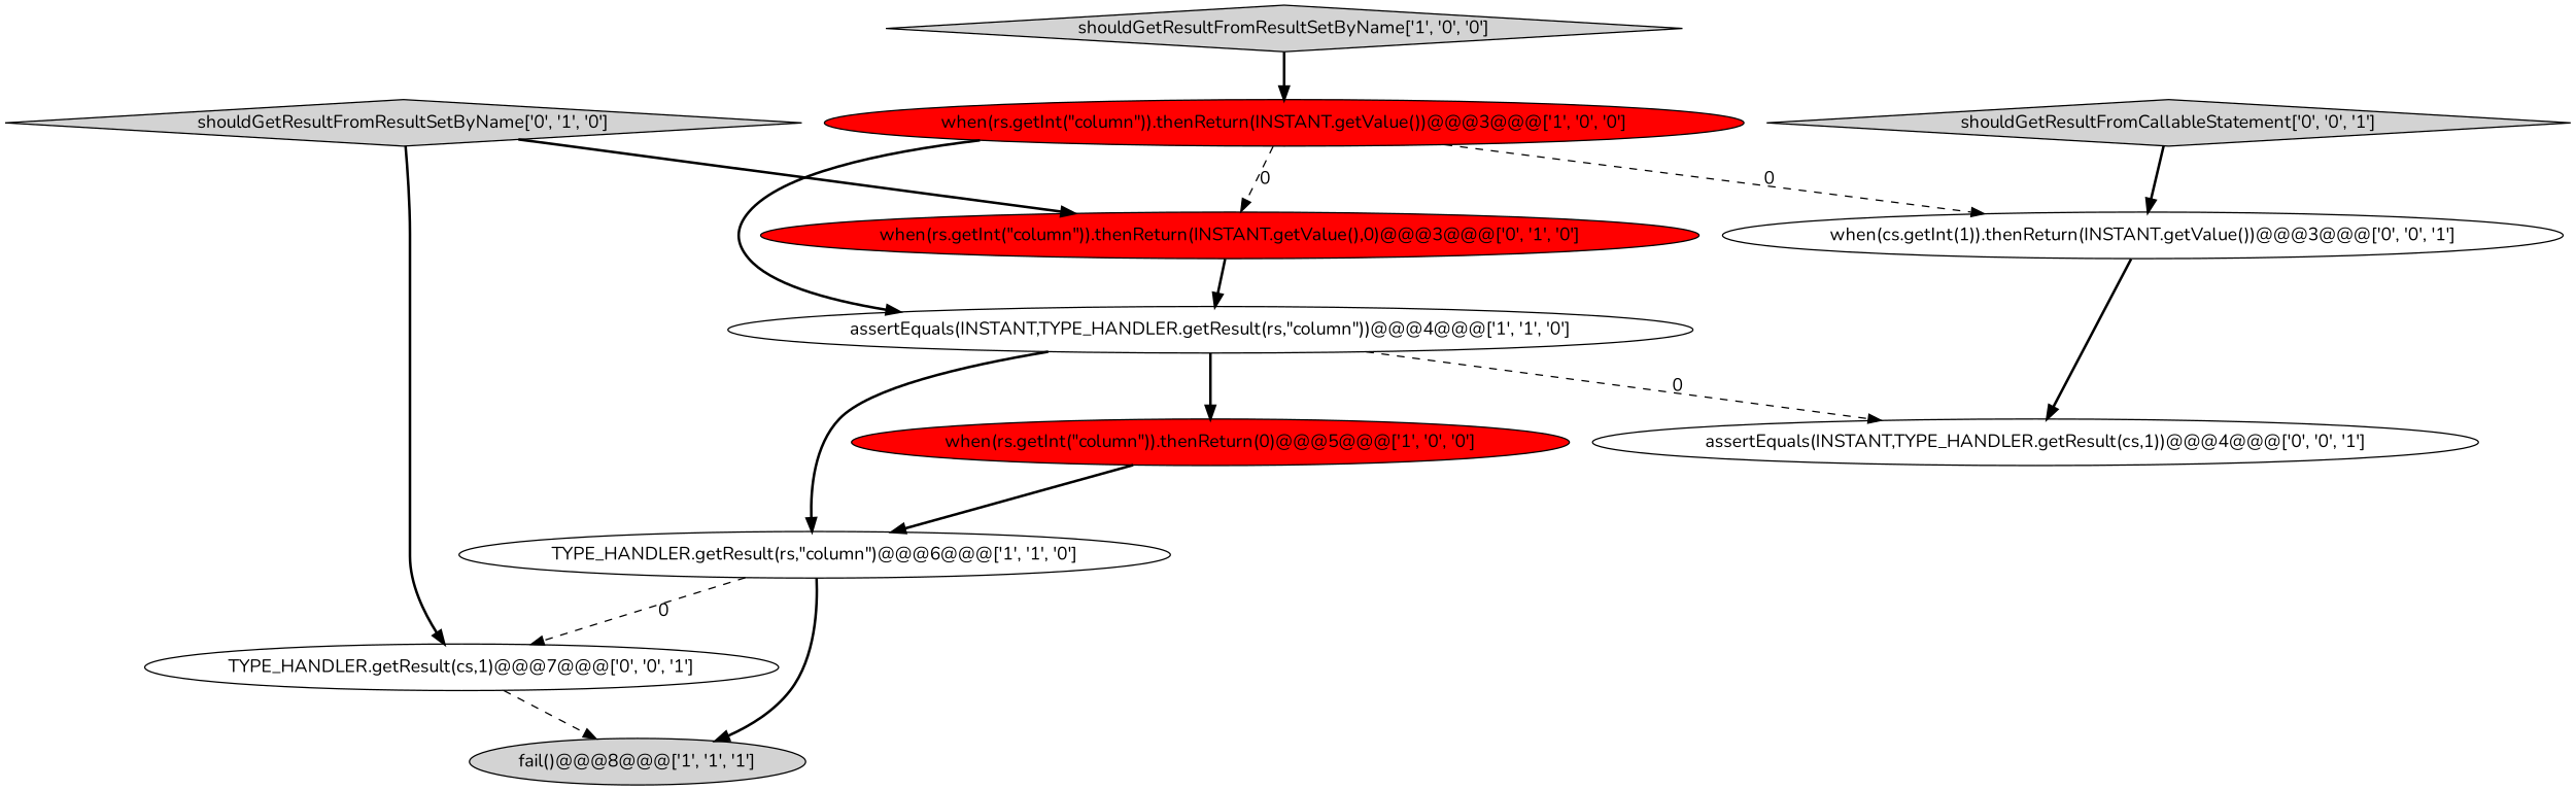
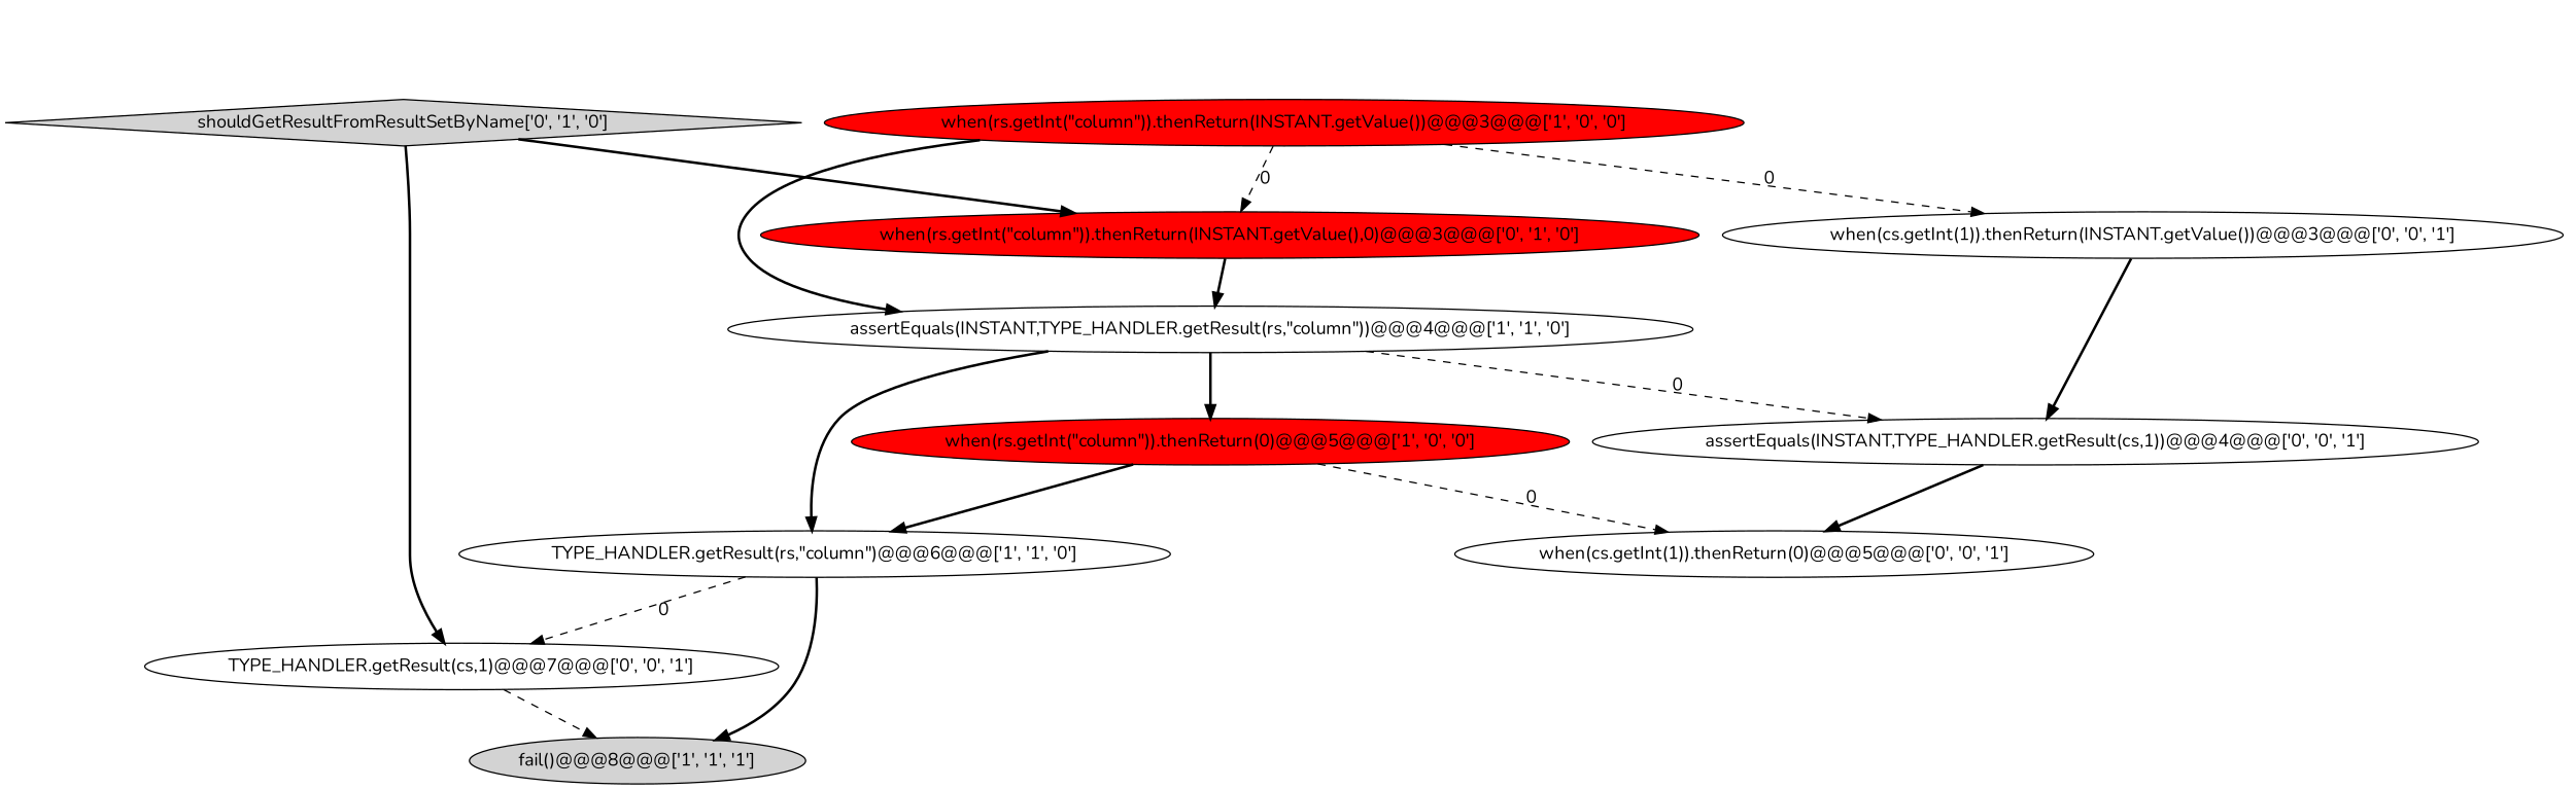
  digraph {
    fontname=Nunito
    node [fillcolor=white fontname=Nunito shape=ellipse style=filled]
    edge [fontname=Nunito style=bold]
+   n1 [label="when(cs.getInt(1)).thenReturn(0)@@@5@@@['0', '0', '1']"]
    n2 [label="TYPE_HANDLER.getResult(cs,1)@@@7@@@['0', '0', '1']"]
    n3 [fillcolor=lightgray label="fail()@@@8@@@['1', '1', '1']"]
-   n4 [fillcolor=lightgray label="shouldGetResultFromCallableStatement['0', '0', '1']" shape=diamond]
    n5 [label="when(cs.getInt(1)).thenReturn(INSTANT.getValue())@@@3@@@['0', '0', '1']"]
    n6 [label="assertEquals(INSTANT,TYPE_HANDLER.getResult(cs,1))@@@4@@@['0', '0', '1']"]
    n7 [label="assertEquals(INSTANT,TYPE_HANDLER.getResult(rs,\"column\"))@@@4@@@['1', '1', '0']"]
    n8 [fillcolor=red label="when(rs.getInt(\"column\")).thenReturn(0)@@@5@@@['1', '0', '0']"]
    n9 [label="TYPE_HANDLER.getResult(rs,\"column\")@@@6@@@['1', '1', '0']"]
-   n10 [fillcolor=lightgray label="shouldGetResultFromResultSetByName['1', '0', '0']" shape=diamond]
    n11 [fillcolor=red label="when(rs.getInt(\"column\")).thenReturn(INSTANT.getValue())@@@3@@@['1', '0', '0']"]
    n12 [fillcolor=red label="when(rs.getInt(\"column\")).thenReturn(INSTANT.getValue(),0)@@@3@@@['0', '1', '0']"]
    n13 [fillcolor=lightgray label="shouldGetResultFromResultSetByName['0', '1', '0']" shape=diamond]
    n2 -> n3 [style=dashed]
-   n4 -> n5
    n5 -> n6
+   n6 -> n1
    n7 -> n6 [label=0 style=dashed]
    n7 -> n8
    n7 -> n9
+   n8 -> n1 [label=0 style=dashed]
    n8 -> n9
    n9 -> n2 [label=0 style=dashed]
    n9 -> n3
-   n10 -> n11
    n11 -> n5 [label=0 style=dashed]
    n11 -> n7
    n11 -> n12 [label=0 style=dashed]
    n12 -> n7
    n13 -> n2
    n13 -> n12
  }
